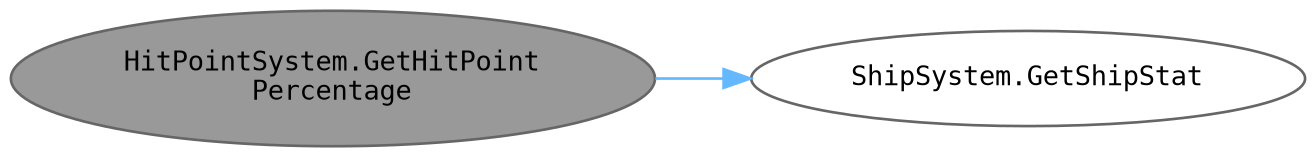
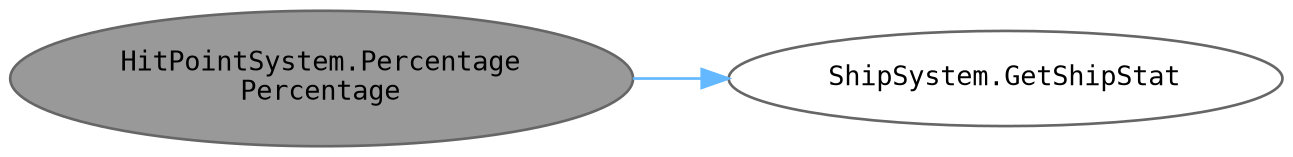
  digraph {
    rankdir=LR
    node [fontname=Consolas fontsize=10 margin=0.1 style=filled]
-   n1 [color=gray40 fillcolor=grey60 fontcolor=black height=0.2 label="HitPointSystem.GetHitPoint\lPercentage" width=0.4]
+   n1 [color=gray40 fillcolor=grey60 fontcolor=black height=0.2 label="HitPointSystem.Percentage\lPercentage" width=0.4]
    n2 [color=grey40 fillcolor=white height=0.2 label="ShipSystem.GetShipStat" width=0.4]
    n1 -> n2 [color=steelblue1 fontname=Helvetica fontsize=10 labelfontname=Helvetica labelfontsize=10 style=solid]
  }
